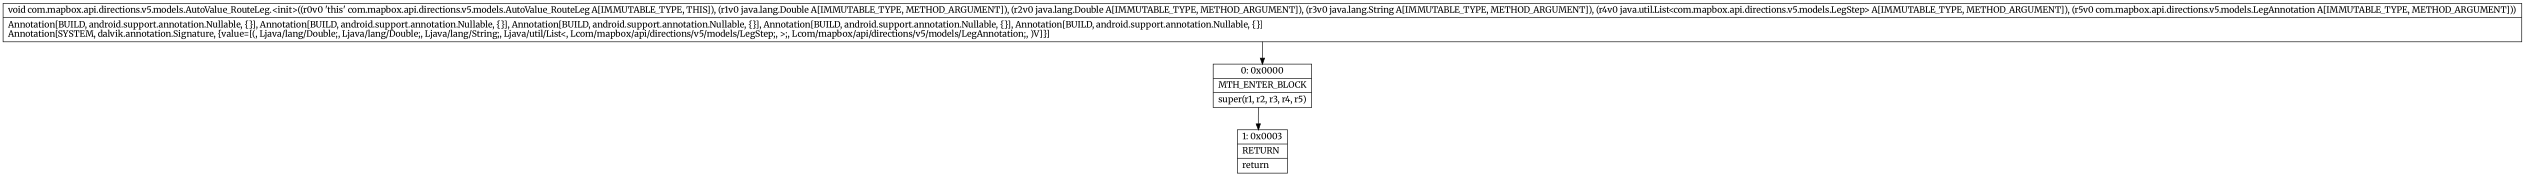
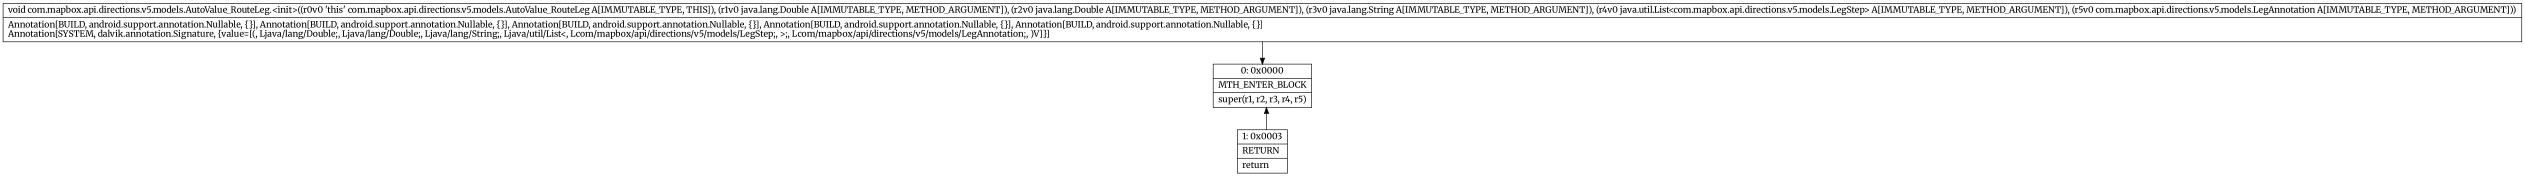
  digraph {
    fontname=Merriweather
    node [shape=record fontname=Merriweather]
    edge [fontname=Merriweather]
    n1 [label="{0\:\ 0x0000|MTH_ENTER_BLOCK\l|super(r1, r2, r3, r4, r5)\l}"]
    n2 [label="{1\:\ 0x0003|RETURN\l|return\l}"]
    n3 [label="{void com.mapbox.api.directions.v5.models.AutoValue_RouteLeg.\<init\>((r0v0 'this' com.mapbox.api.directions.v5.models.AutoValue_RouteLeg A[IMMUTABLE_TYPE, THIS]), (r1v0 java.lang.Double A[IMMUTABLE_TYPE, METHOD_ARGUMENT]), (r2v0 java.lang.Double A[IMMUTABLE_TYPE, METHOD_ARGUMENT]), (r3v0 java.lang.String A[IMMUTABLE_TYPE, METHOD_ARGUMENT]), (r4v0 java.util.List\<com.mapbox.api.directions.v5.models.LegStep\> A[IMMUTABLE_TYPE, METHOD_ARGUMENT]), (r5v0 com.mapbox.api.directions.v5.models.LegAnnotation A[IMMUTABLE_TYPE, METHOD_ARGUMENT]))  | Annotation[BUILD, android.support.annotation.Nullable, \{\}], Annotation[BUILD, android.support.annotation.Nullable, \{\}], Annotation[BUILD, android.support.annotation.Nullable, \{\}], Annotation[BUILD, android.support.annotation.Nullable, \{\}], Annotation[BUILD, android.support.annotation.Nullable, \{\}]\lAnnotation[SYSTEM, dalvik.annotation.Signature, \{value=[(, Ljava\/lang\/Double;, Ljava\/lang\/Double;, Ljava\/lang\/String;, Ljava\/util\/List\<, Lcom\/mapbox\/api\/directions\/v5\/models\/LegStep;, \>;, Lcom\/mapbox\/api\/directions\/v5\/models\/LegAnnotation;, )V]\}]\l}"]
-   n1 -> n2
+   n2 -> n1
    n3 -> n1
  }
